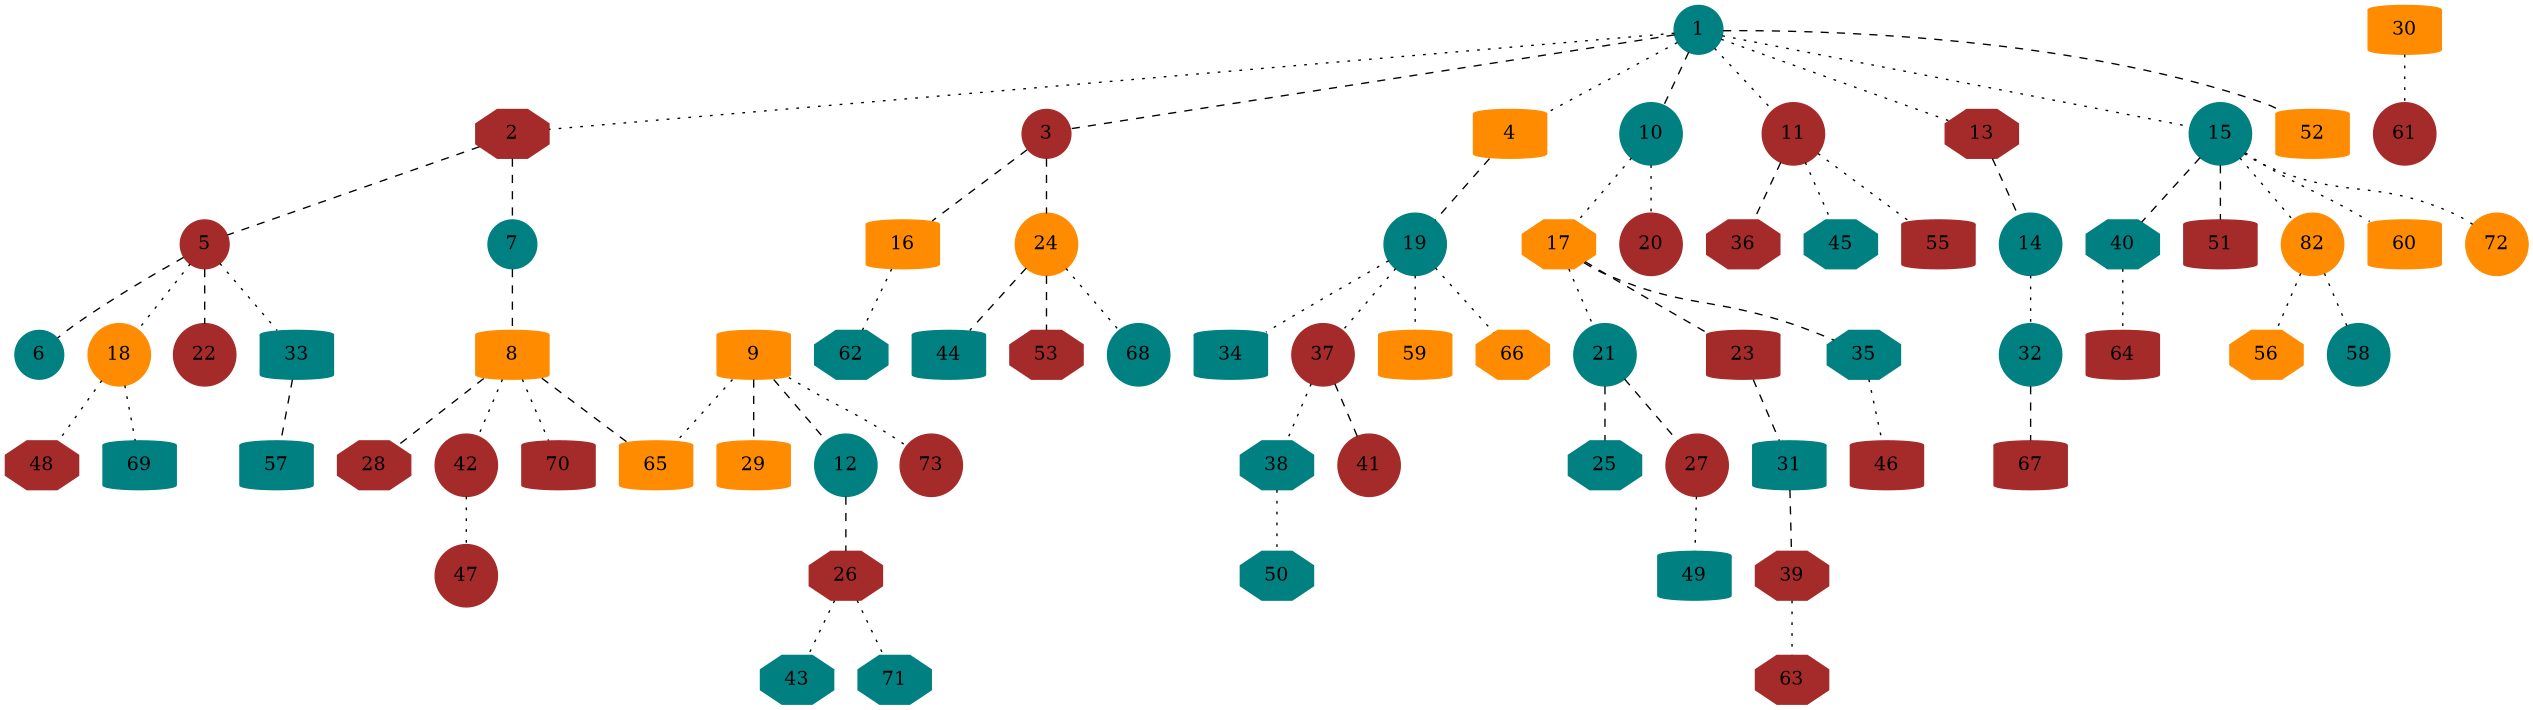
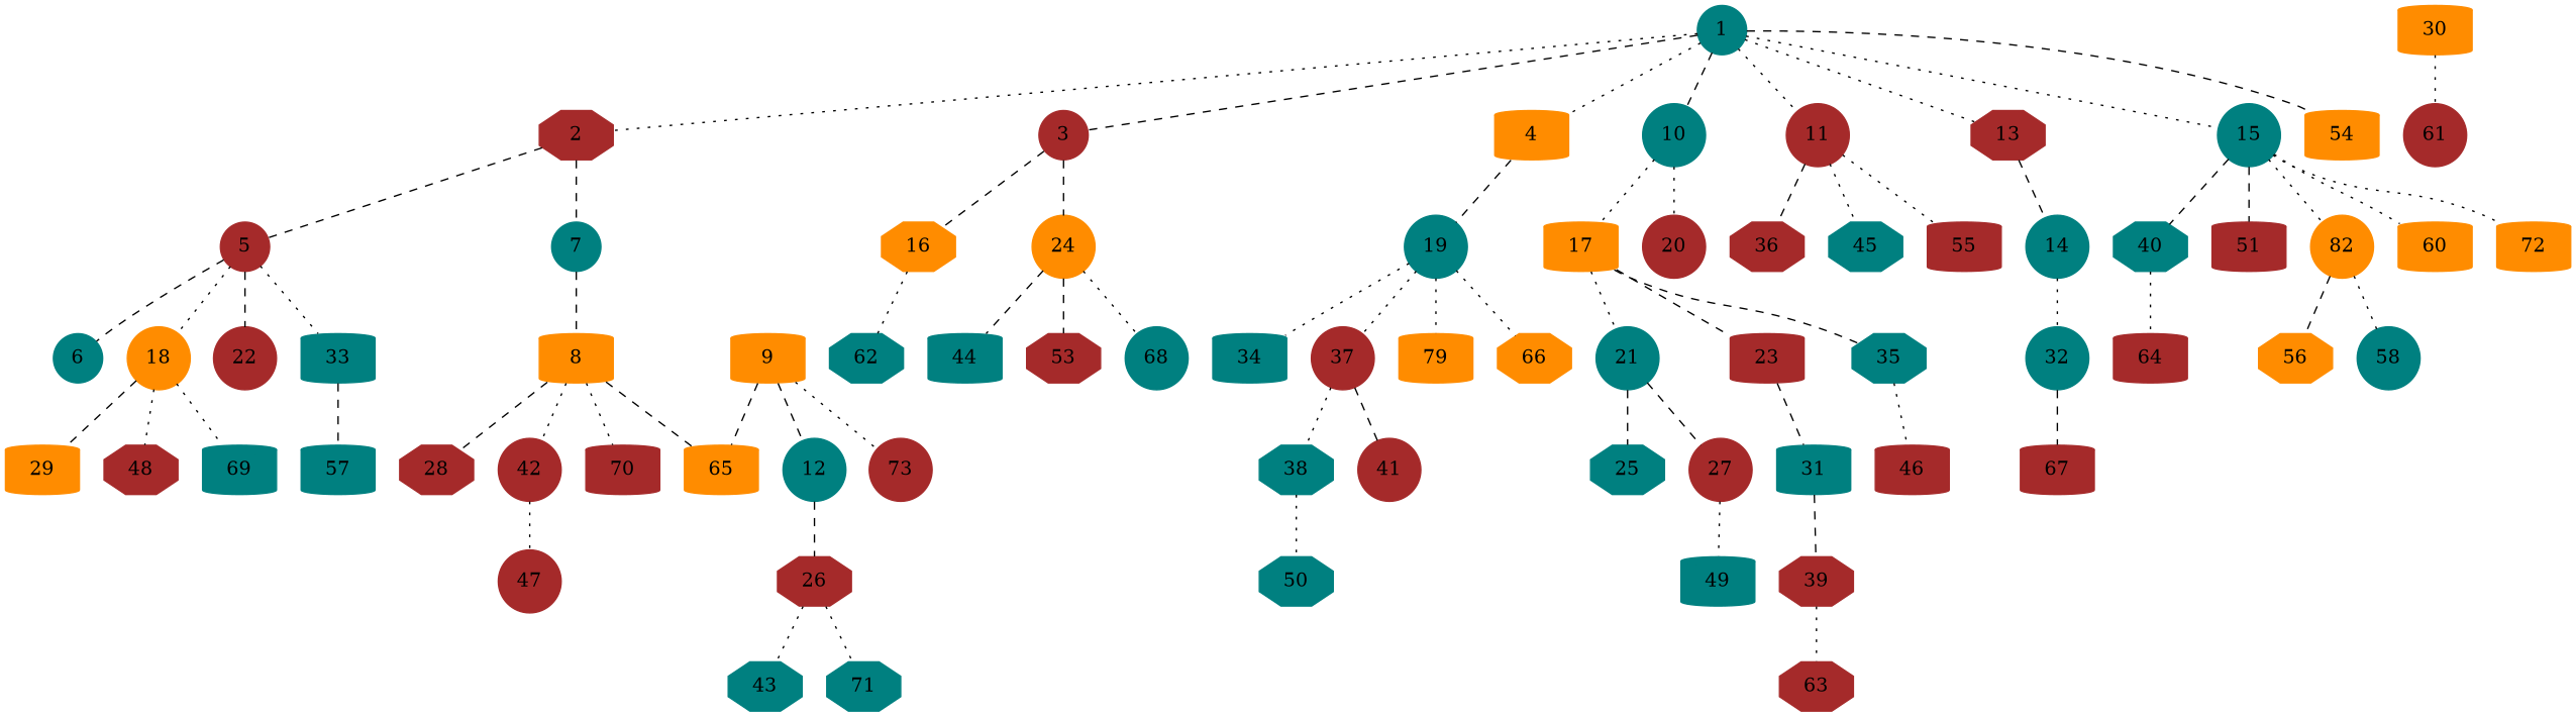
  graph {
    node [color=brown shape=circle style=filled]
    edge [style=dotted weight=1.0]
    2 [shape=octagon]
    1 [color=teal]
    3
    4 [color=darkorange shape=cylinder]
    10 [color=teal]
    11
    13 [shape=octagon]
    15 [color=teal]
-   54 [color=darkorange shape=cylinder label=52]
+   54 [color=darkorange shape=cylinder]
    5
    7 [color=teal]
-   16 [color=darkorange shape=cylinder]
+   16 [color=darkorange shape=octagon]
    24 [color=darkorange]
    19 [color=teal]
-   17 [color=darkorange shape=octagon]
+   17 [color=darkorange shape=cylinder]
    20
    36 [shape=octagon]
    45 [color=teal shape=octagon]
    55 [shape=cylinder]
    14 [color=teal]
    40 [color=teal shape=octagon]
    51 [shape=cylinder]
    n23 [color=darkorange label=82]
    60 [color=darkorange shape=cylinder]
-   72 [color=darkorange]
+   72 [color=darkorange shape=cylinder]
    6 [color=teal]
    18 [color=darkorange]
    22
    33 [color=teal shape=cylinder]
    8 [color=darkorange shape=cylinder]
    62 [color=teal shape=octagon]
    44 [color=teal shape=cylinder]
    53 [shape=octagon]
    68 [color=teal]
    34 [color=teal shape=cylinder]
    37
-   59 [color=darkorange shape=cylinder]
+   59 [color=darkorange shape=cylinder label=79]
    66 [color=darkorange shape=octagon]
    29 [color=darkorange shape=cylinder]
    48 [shape=octagon]
    69 [color=teal shape=cylinder]
    57 [color=teal shape=cylinder]
    28 [shape=octagon]
    42
    70 [shape=cylinder]
    65 [color=darkorange shape=cylinder]
    9 [color=darkorange shape=cylinder]
    12 [color=teal]
    73
    47
    26 [shape=octagon]
    30 [color=darkorange shape=cylinder]
    61
    21 [color=teal]
    23 [shape=cylinder]
    35 [color=teal shape=octagon]
    43 [color=teal shape=octagon]
    71 [color=teal shape=octagon]
    32 [color=teal]
    67 [shape=cylinder]
    64 [shape=cylinder]
    56 [color=darkorange shape=octagon]
    58 [color=teal]
    25 [color=teal shape=octagon]
    27
    31 [color=teal shape=cylinder]
    46 [shape=cylinder]
    38 [color=teal shape=octagon]
    41
    49 [color=teal shape=cylinder]
    39 [shape=octagon]
    63 [shape=octagon]
    50 [color=teal shape=octagon]
    2 -- 5 [style=dashed]
    2 -- 7 [style=dashed]
    1 -- 2
    1 -- 3 [style=dashed]
    1 -- 4
    1 -- 10 [style=dashed]
    1 -- 11
    1 -- 13
    1 -- 15
    1 -- 54 [style=dashed]
    3 -- 16 [style=dashed]
    3 -- 24 [style=dashed]
    4 -- 19 [style=dashed]
    10 -- 17
    10 -- 20
    11 -- 36 [style=dashed]
    11 -- 45
    11 -- 55
    13 -- 14 [style=dashed]
    15 -- 40 [style=dashed]
    15 -- 51 [style=dashed]
    15 -- n23
    15 -- 60
    15 -- 72
    5 -- 6 [style=dashed]
    5 -- 18
    5 -- 22 [style=dashed]
    5 -- 33
    7 -- 8 [style=dashed]
    16 -- 62
    24 -- 44 [style=dashed]
    24 -- 53 [style=dashed]
    24 -- 68
    19 -- 34
    19 -- 37
    19 -- 59
    19 -- 66
    17 -- 21
    17 -- 23 [style=dashed]
    17 -- 35 [style=dashed]
    14 -- 32
    40 -- 64
-   n23 -- 56
+   n23 -- 56 [style=dashed]
    n23 -- 58
-   9 -- 29 [style=dashed]
+   18 -- 29 [style=dashed]
    18 -- 48
    18 -- 69
    33 -- 57 [style=dashed]
    8 -- 28 [style=dashed]
    8 -- 42
    8 -- 70
    8 -- 65 [style=dashed]
    37 -- 38
    37 -- 41 [style=dashed]
    42 -- 47
-   9 -- 65
+   9 -- 65 [style=dashed]
    9 -- 12 [style=dashed]
    9 -- 73
    12 -- 26 [style=dashed]
    26 -- 43
    26 -- 71
    30 -- 61
    21 -- 25 [style=dashed weight=4.0]
    21 -- 27 [style=dashed]
    23 -- 31 [style=dashed]
    35 -- 46
    32 -- 67 [style=dashed]
    27 -- 49
    31 -- 39 [style=dashed]
    38 -- 50
    39 -- 63
  }
